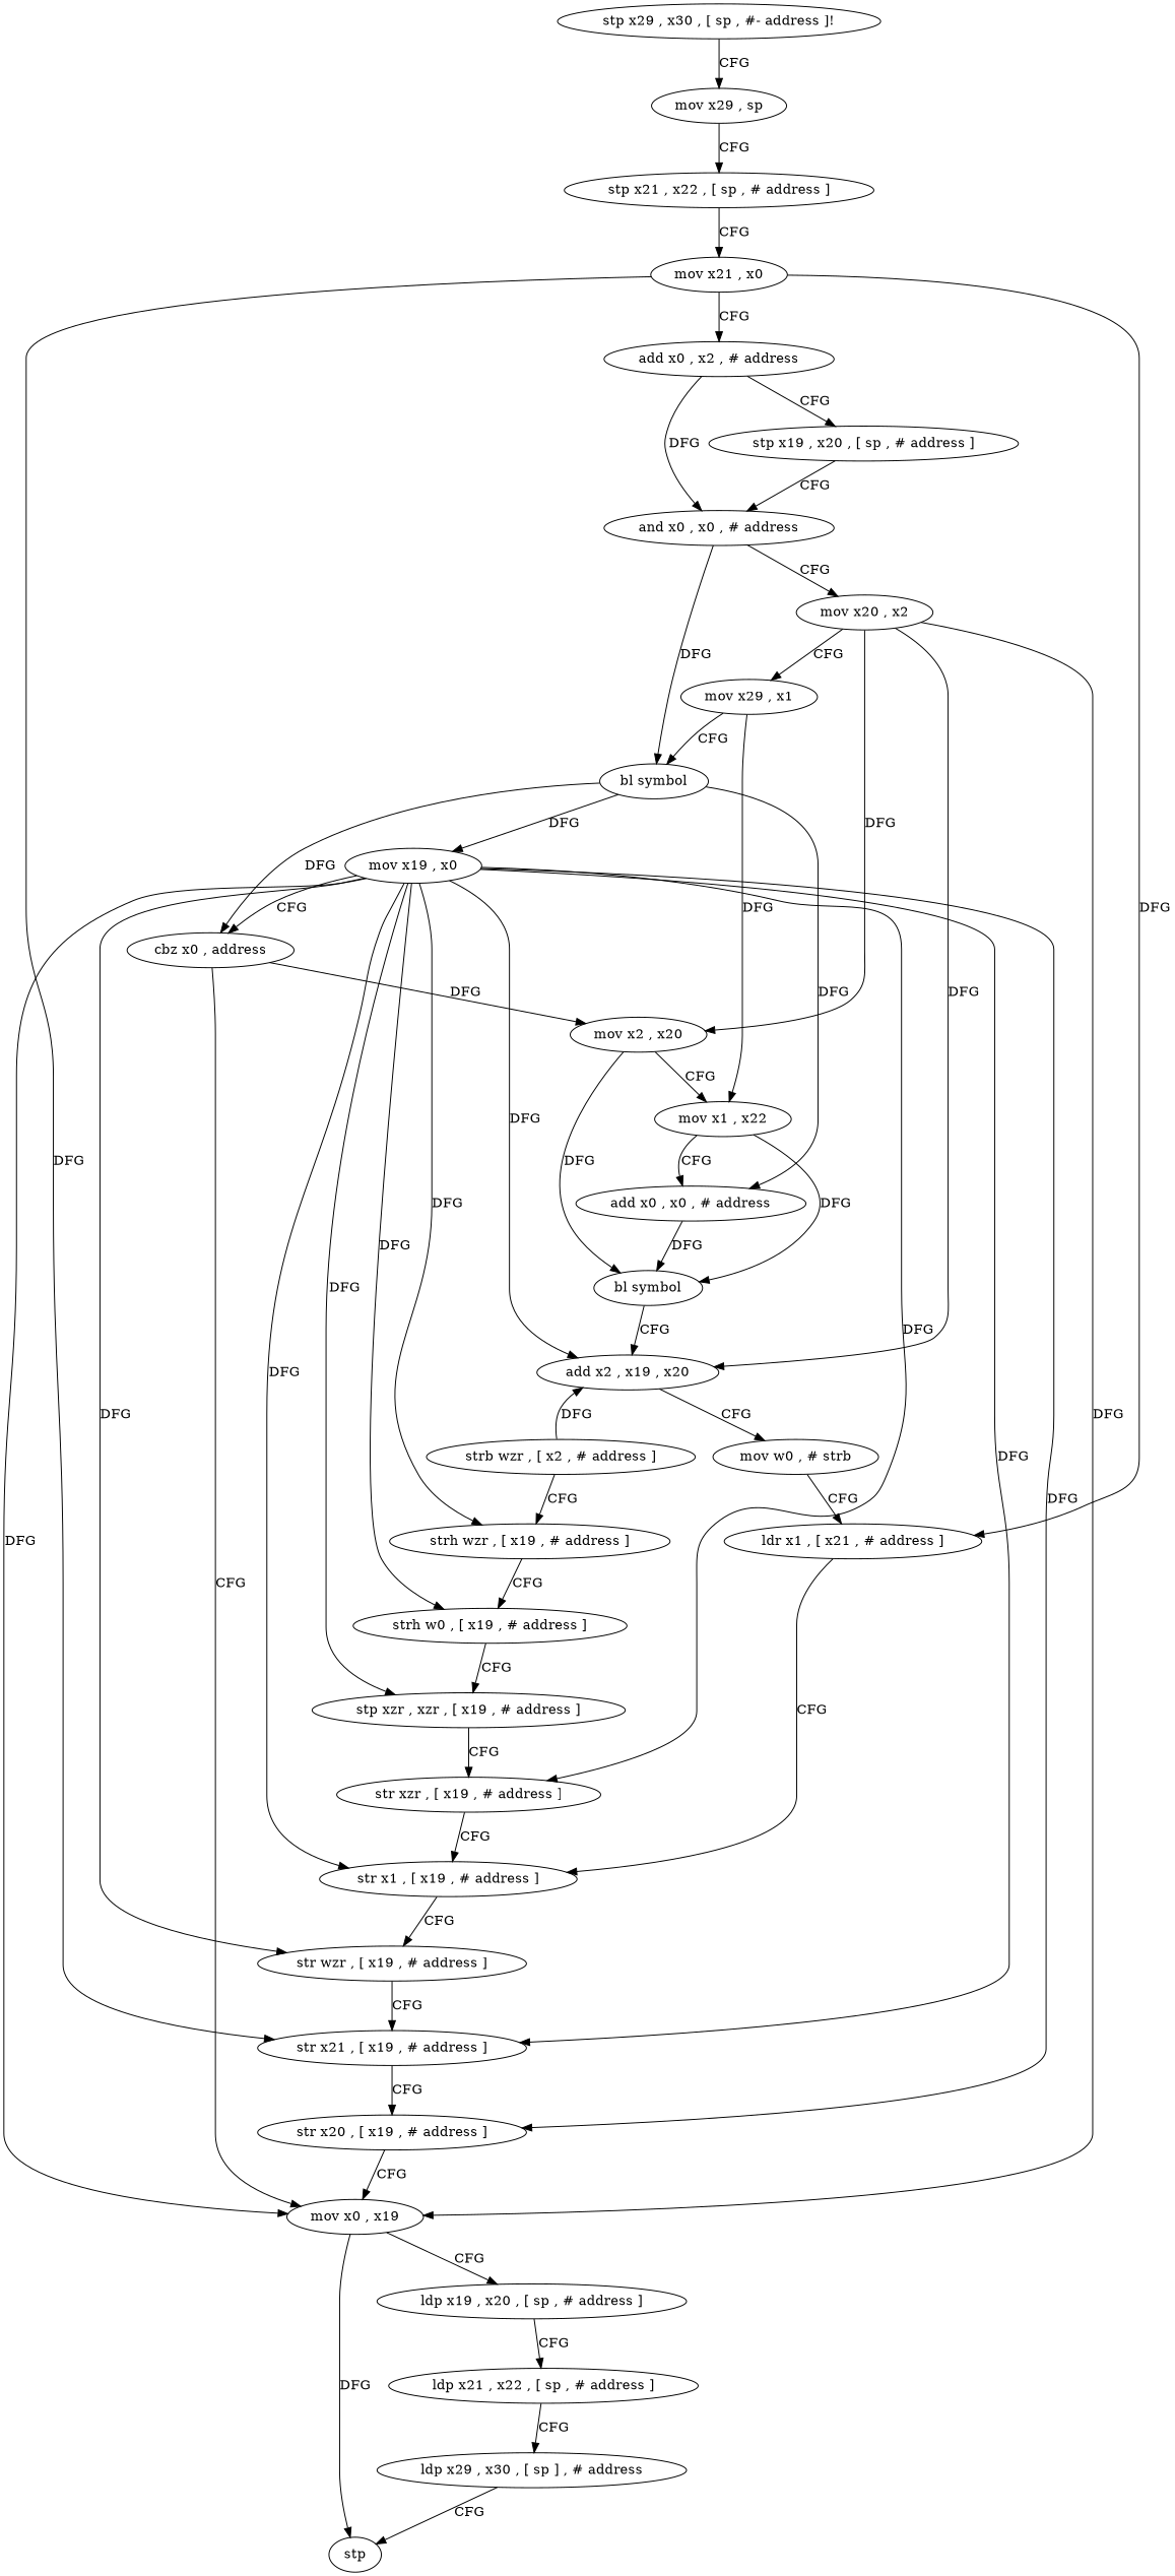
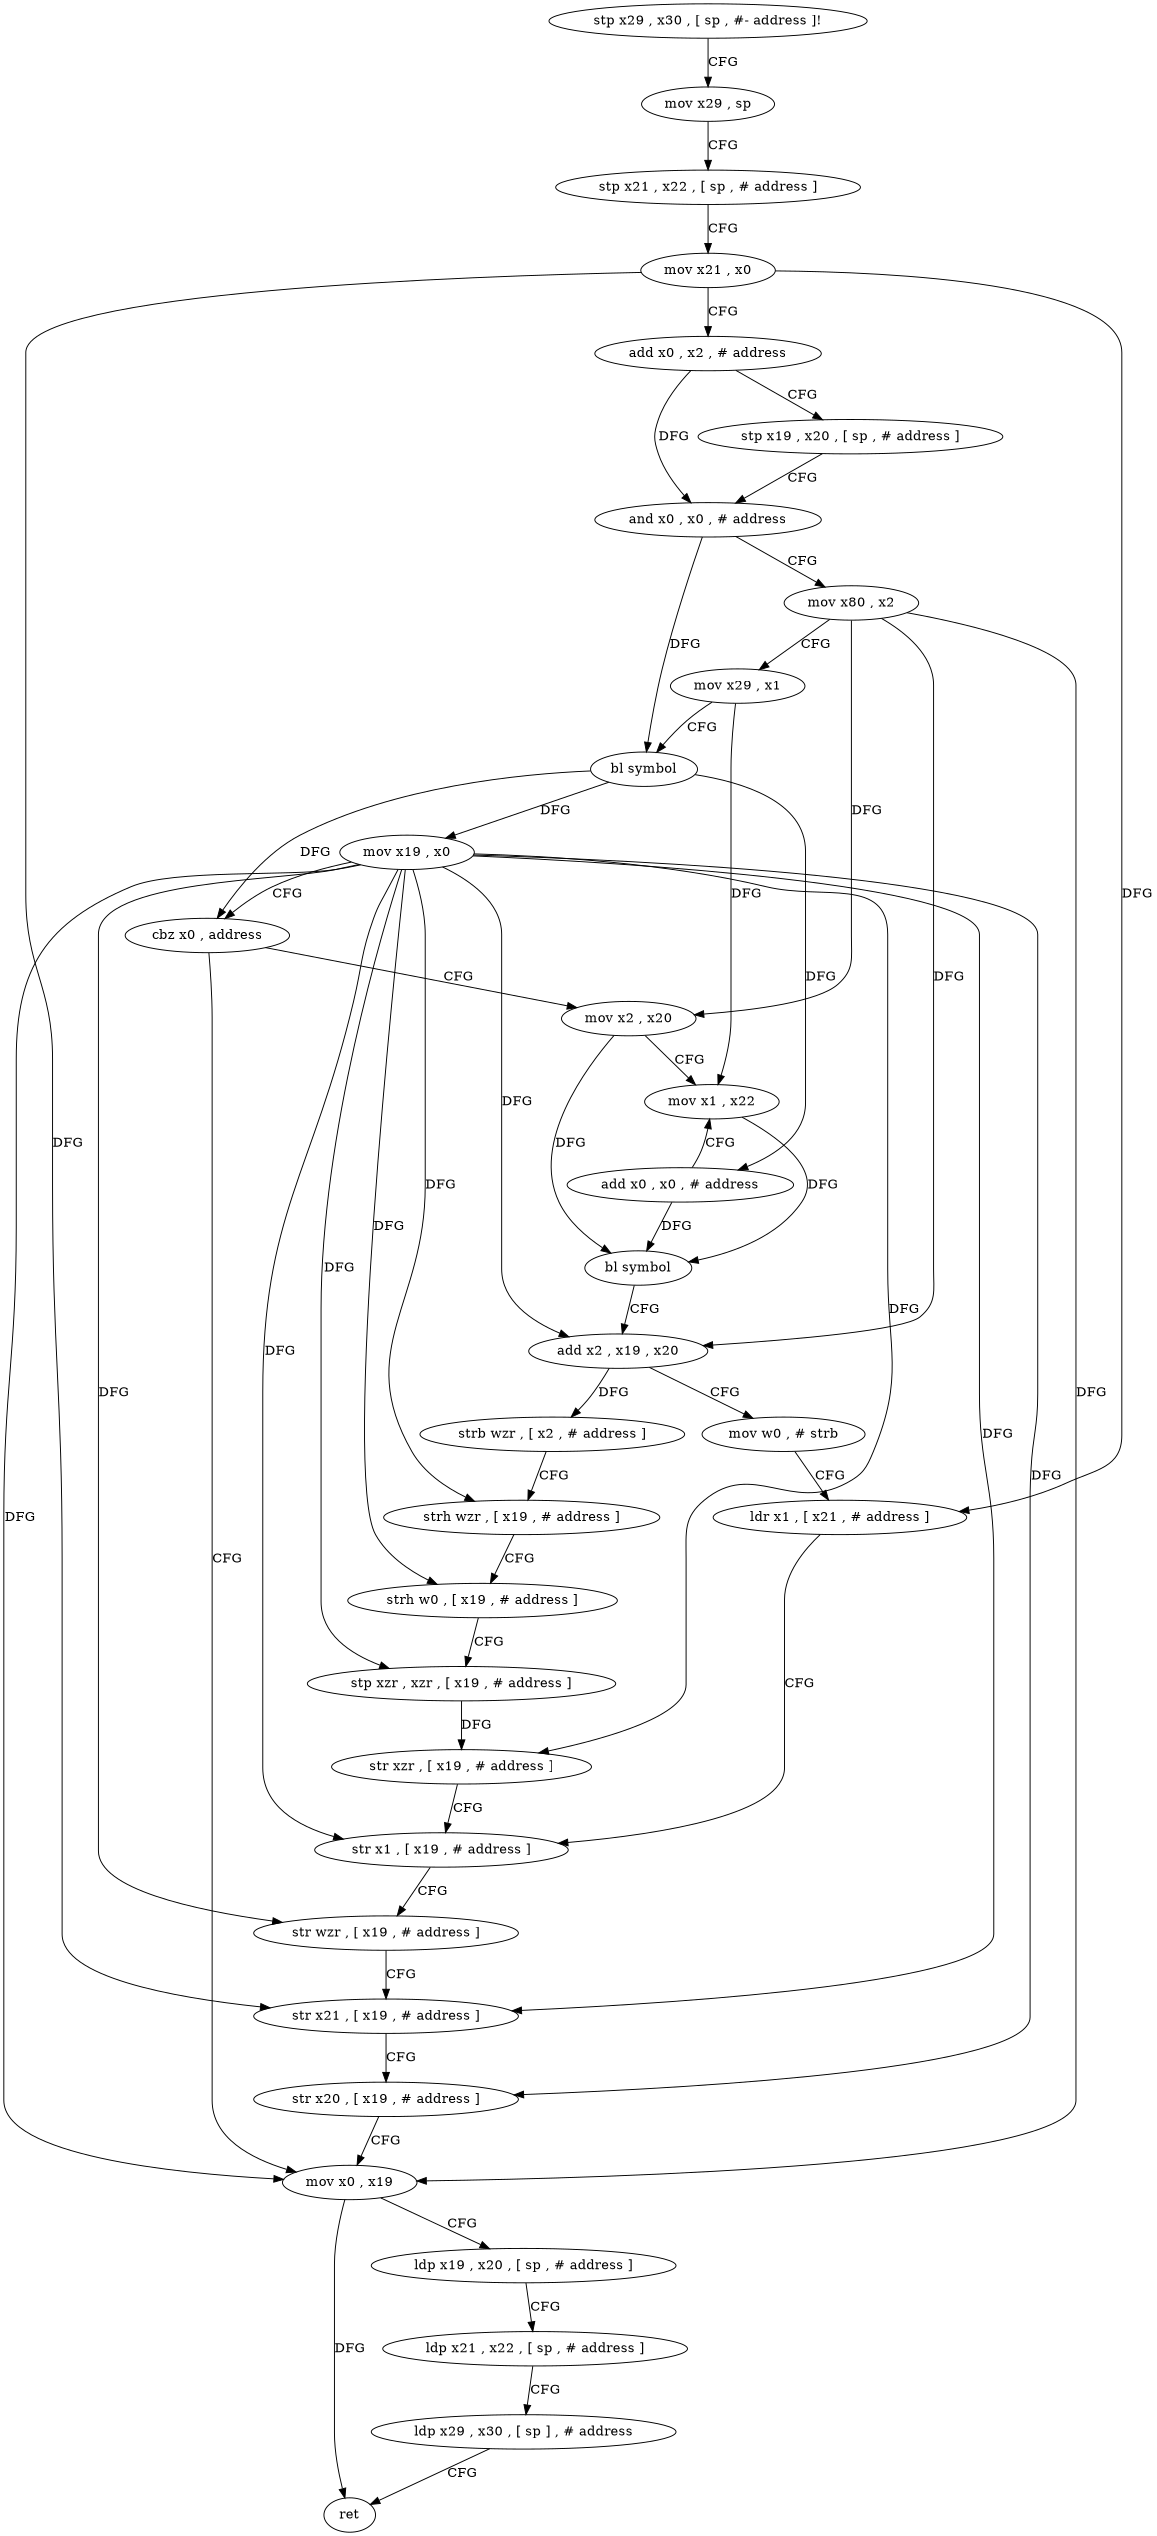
  digraph {
    n1 [label="stp x29 , x30 , [ sp , #- address ]!"]
    n2 [label="mov x29 , sp"]
    n3 [label="stp x21 , x22 , [ sp , # address ]"]
    n4 [label="mov x21 , x0"]
    n5 [label="add x0 , x2 , # address"]
    n6 [label="ldr x1 , [ x21 , # address ]"]
    n7 [label="str x21 , [ x19 , # address ]"]
    n8 [label="stp x19 , x20 , [ sp , # address ]"]
    n9 [label="and x0 , x0 , # address"]
    n10 [label="str x1 , [ x19 , # address ]"]
    n11 [label="str x20 , [ x19 , # address ]"]
-   n12 [label="mov x20 , x2"]
+   n12 [label="mov x80 , x2"]
    n13 [label="bl symbol"]
    n14 [label="mov x29 , x1"]
    n15 [label="mov x2 , x20"]
    n16 [label="add x2 , x19 , x20"]
    n17 [label="mov x0 , x19"]
    n18 [label="mov x19 , x0"]
    n19 [label="cbz x0 , address"]
    n20 [label="add x0 , x0 , # address"]
    n21 [label="mov x1 , x22"]
    n22 [label="bl symbol"]
    n23 [label="mov w0 , # strb"]
    n24 [label="strb wzr , [ x2 , # address ]"]
    n25 [label="strh wzr , [ x19 , # address ]"]
    n26 [label="strh w0 , [ x19 , # address ]"]
    n27 [label="stp xzr , xzr , [ x19 , # address ]"]
    n28 [label="str xzr , [ x19 , # address ]"]
    n29 [label="str wzr , [ x19 , # address ]"]
    n30 [label="ldp x19 , x20 , [ sp , # address ]"]
-   n31 [label=stp]
+   n31 [label=ret]
    n32 [label="ldp x21 , x22 , [ sp , # address ]"]
    n33 [label="ldp x29 , x30 , [ sp ] , # address"]
    n1 -> n2 [label=CFG]
    n2 -> n3 [label=CFG]
    n3 -> n4 [label=CFG]
    n4 -> n5 [label=CFG]
    n4 -> n6 [label=DFG]
    n4 -> n7 [label=DFG]
    n5 -> n8 [label=CFG]
    n5 -> n9 [label=DFG]
    n6 -> n10 [label=CFG]
    n7 -> n11 [label=CFG]
    n8 -> n9 [label=CFG]
    n9 -> n12 [label=CFG]
    n9 -> n13 [label=DFG]
    n10 -> n29 [label=CFG]
    n11 -> n17 [label=CFG]
    n12 -> n14 [label=CFG]
    n12 -> n15 [label=DFG]
    n12 -> n16 [label=DFG]
    n12 -> n17 [label=DFG]
    n13 -> n18 [label=DFG]
    n13 -> n19 [label=DFG]
    n13 -> n20 [label=DFG]
    n14 -> n13 [label=CFG]
    n14 -> n21 [label=DFG]
    n15 -> n21 [label=CFG]
    n15 -> n22 [label=DFG]
    n16 -> n23 [label=CFG]
-   n24 -> n16 [label=DFG]
+   n16 -> n24 [label=DFG]
    n17 -> n30 [label=CFG]
    n17 -> n31 [label=DFG]
    n18 -> n7 [label=DFG]
    n18 -> n10 [label=DFG]
    n18 -> n11 [label=DFG]
    n18 -> n16 [label=DFG]
    n18 -> n17 [label=DFG]
    n18 -> n19 [label=CFG]
    n18 -> n25 [label=DFG]
    n18 -> n26 [label=DFG]
    n18 -> n27 [label=DFG]
    n18 -> n28 [label=DFG]
    n18 -> n29 [label=DFG]
-   n19 -> n15 [label=DFG]
+   n19 -> n15 [label=CFG]
    n19 -> n17 [label=CFG]
    n20 -> n22 [label=DFG]
-   n21 -> n20 [label=CFG]
+   n20 -> n21 [label=CFG]
    n21 -> n22 [label=DFG]
    n22 -> n16 [label=CFG]
    n23 -> n6 [label=CFG]
    n24 -> n25 [label=CFG]
    n25 -> n26 [label=CFG]
    n26 -> n27 [label=CFG]
-   n27 -> n28 [label=CFG]
+   n27 -> n28 [label=DFG]
    n28 -> n10 [label=CFG]
    n29 -> n7 [label=CFG]
    n30 -> n32 [label=CFG]
    n32 -> n33 [label=CFG]
    n33 -> n31 [label=CFG]
  }
